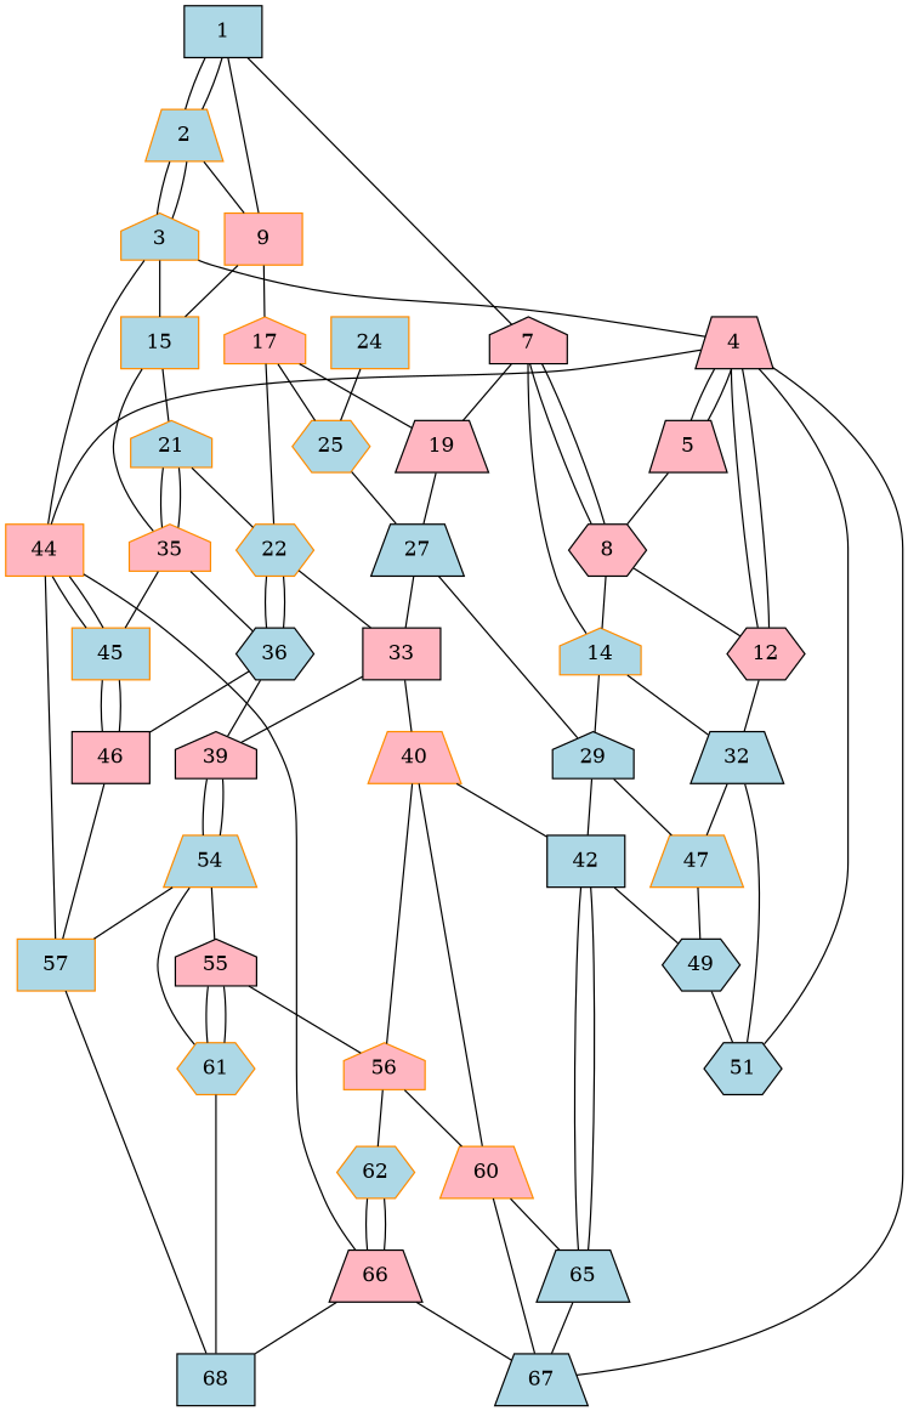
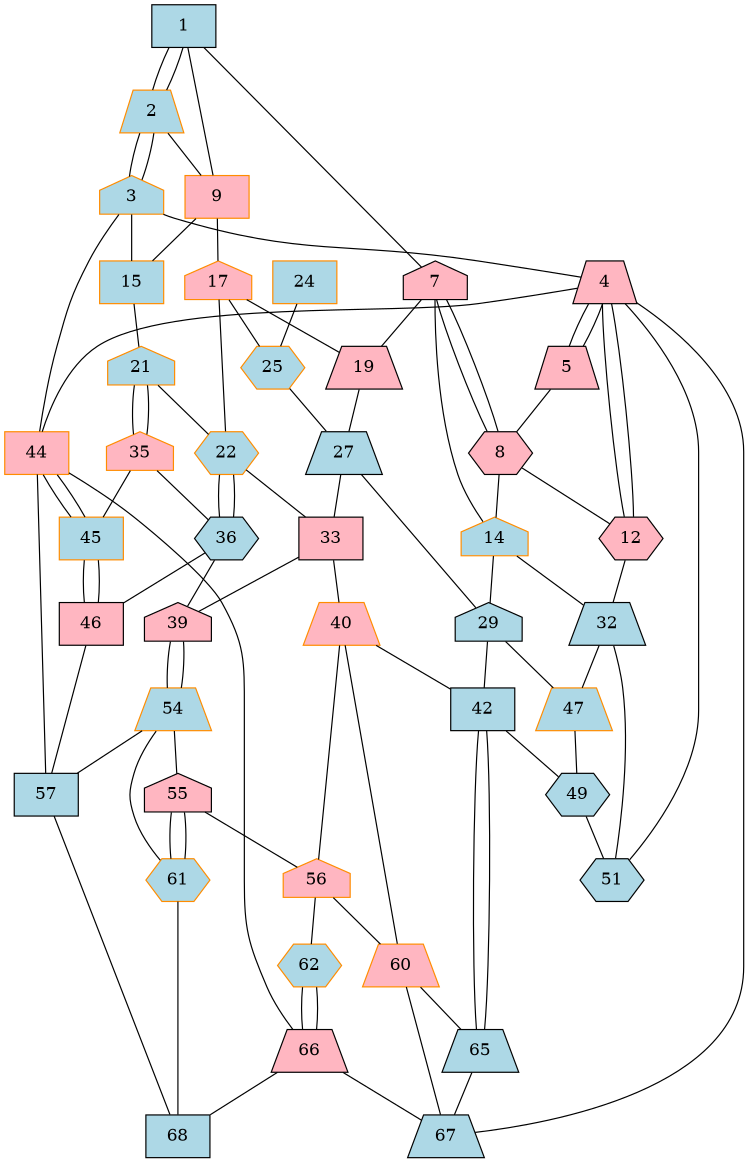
  graph {
    node [color=black fillcolor=lightblue shape=trapezium style=filled]
    1 [shape=box super="+6"]
    2 [color=darkorange]
    7 [fillcolor=lightpink shape=house super="+13"]
    9 [color=darkorange fillcolor=lightpink shape=box super="+10"]
    3 [color=darkorange shape=house]
    8 [fillcolor=lightpink shape=hexagon super="+11"]
    14 [color=darkorange shape=house super="+31"]
    19 [fillcolor=lightpink super="+20"]
    15 [color=darkorange shape=box super="+16"]
    17 [color=darkorange fillcolor=lightpink shape=house super="+18"]
    4 [fillcolor=lightpink super="+52"]
    44 [color=darkorange fillcolor=lightpink shape=box super="+72"]
    5 [fillcolor=lightpink]
    12 [fillcolor=lightpink shape=hexagon]
    51 [shape=hexagon super="+53"]
    67 [super="+71"]
    21 [color=darkorange shape=house]
    35 [color=darkorange fillcolor=lightpink shape=house super="+37"]
    45 [color=darkorange shape=box]
-   57 [color=darkorange shape=box super="+70"]
+   57 [shape=box super="+70"]
    66 [fillcolor=lightpink super="+69"]
    32 [super="+48"]
    29 [shape=house super="+30"]
    27 [super="+28"]
    22 [color=darkorange shape=hexagon super="+23"]
    25 [color=darkorange shape=hexagon super="+26"]
    47 [color=darkorange]
    42 [shape=box super="+43"]
    36 [shape=hexagon super="+38"]
    33 [fillcolor=lightpink shape=box super="+34"]
    39 [fillcolor=lightpink shape=house]
    40 [color=darkorange fillcolor=lightpink super="+41"]
    46 [fillcolor=lightpink shape=box]
    24 [color=darkorange shape=box]
    49 [shape=hexagon super="+50"]
    65
    54 [color=darkorange super="+58"]
    56 [color=darkorange fillcolor=lightpink shape=house super="+59"]
    60 [color=darkorange fillcolor=lightpink super="+64"]
    55 [fillcolor=lightpink shape=house]
    61 [color=darkorange shape=hexagon super="+63"]
    62 [color=darkorange shape=hexagon]
    68 [shape=box]
    1 -- 2
    1 -- 2
    1 -- 7
    1 -- 9
    2 -- 9
    2 -- 3
    2 -- 3
    7 -- 8
    7 -- 8
    7 -- 14
    7 -- 19
    9 -- 15
    9 -- 17
    3 -- 15
    3 -- 4
    3 -- 44
    8 -- 14
    8 -- 12
    14 -- 32
    14 -- 29
    19 -- 27
    15 -- 21
-   15 -- 35
    17 -- 19
    17 -- 22
    17 -- 25
    4 -- 44
    4 -- 5
    4 -- 5
    4 -- 12
    4 -- 12
    4 -- 51
    4 -- 67
    44 -- 45
    44 -- 45
    44 -- 57
    44 -- 66
    5 -- 8
    12 -- 32
    21 -- 35
    21 -- 35
    21 -- 22
    35 -- 45
    35 -- 36
    45 -- 46
    45 -- 46
    57 -- 68
    66 -- 67
    66 -- 68
    32 -- 51
    32 -- 47
    29 -- 47
    29 -- 42
    27 -- 29
    27 -- 33
    22 -- 36
    22 -- 36
    22 -- 33
    25 -- 27
    47 -- 49
    42 -- 49
    42 -- 65
    42 -- 65
    36 -- 39
    36 -- 46
    33 -- 39
    33 -- 40
    39 -- 54
    39 -- 54
    40 -- 42
    40 -- 56
    40 -- 60
    46 -- 57
    24 -- 25 [weight=2]
    49 -- 51 [weight=2]
    65 -- 67
    54 -- 57
    54 -- 55
    54 -- 61
    56 -- 60
    56 -- 62
    60 -- 67
    60 -- 65
    55 -- 56
    55 -- 61
    55 -- 61
    61 -- 68
    62 -- 66
    62 -- 66
  }
